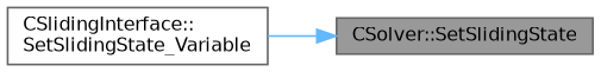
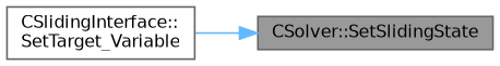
  digraph {
    rankdir=RL
    node [fontname=Helvetica fontsize=10 shape=box style=filled]
    n1 [color=gray40 fillcolor=grey60 fontcolor=black height=0.2 label="CSolver::SetSlidingState" width=0.4]
-   n2 [color=grey40 fillcolor=white height=0.2 label="CSlidingInterface::\lSetSlidingState_Variable" width=0.4]
+   n2 [color=grey40 fillcolor=white height=0.2 label="CSlidingInterface::\lSetTarget_Variable" width=0.4]
    n1 -> n2 [color=steelblue1 dir=back fontname=Helvetica fontsize=10 labelfontname=Helvetica labelfontsize=10 style=solid]
  }
